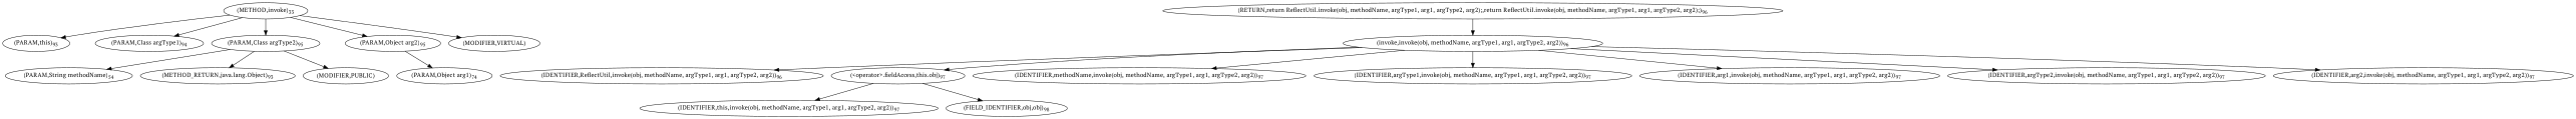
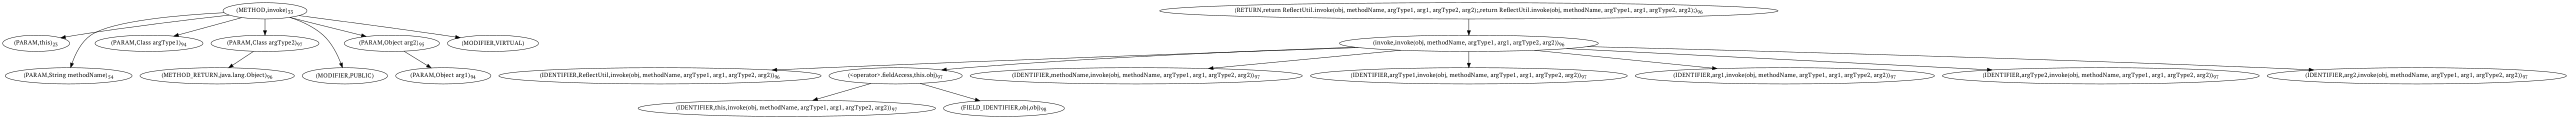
  digraph {
    fontname="PT Serif"
    node [fontname="PT Serif"]
    edge [fontname="PT Serif"]
    n1 [label=<(METHOD,invoke)<SUB>33</SUB>>]
-   n2 [label=<(PARAM,this)<SUB>93</SUB>>]
+   n2 [label=<(PARAM,this)<SUB>23</SUB>>]
    n3 [label=<(PARAM,String methodName)<SUB>54</SUB>>]
    n4 [label=<(PARAM,Class argType1)<SUB>94</SUB>>]
-   n5 [label=<(PARAM,Class argType2)<SUB>95</SUB>>]
+   n5 [label=<(PARAM,Class argType2)<SUB>97</SUB>>]
    n6 [label=<(PARAM,Object arg2)<SUB>95</SUB>>]
    n7 [label=<(MODIFIER,PUBLIC)>]
    n8 [label=<(MODIFIER,VIRTUAL)>]
-   n9 [label=<(PARAM,Object arg1)<SUB>74</SUB>>]
-   n10 [label=<(METHOD_RETURN,java.lang.Object)<SUB>93</SUB>>]
+   n9 [label=<(PARAM,Object arg1)<SUB>94</SUB>>]
+   n10 [label=<(METHOD_RETURN,java.lang.Object)<SUB>96</SUB>>]
    n11 [label=<(RETURN,return ReflectUtil.invoke(obj, methodName, argType1, arg1, argType2, arg2);,return ReflectUtil.invoke(obj, methodName, argType1, arg1, argType2, arg2);)<SUB>96</SUB>>]
    n12 [label=<(invoke,invoke(obj, methodName, argType1, arg1, argType2, arg2))<SUB>96</SUB>>]
    n13 [label=<(IDENTIFIER,ReflectUtil,invoke(obj, methodName, argType1, arg1, argType2, arg2))<SUB>96</SUB>>]
    n14 [label=<(&lt;operator&gt;.fieldAccess,this.obj)<SUB>97</SUB>>]
    n15 [label=<(IDENTIFIER,methodName,invoke(obj, methodName, argType1, arg1, argType2, arg2))<SUB>97</SUB>>]
    n16 [label=<(IDENTIFIER,argType1,invoke(obj, methodName, argType1, arg1, argType2, arg2))<SUB>97</SUB>>]
    n17 [label=<(IDENTIFIER,arg1,invoke(obj, methodName, argType1, arg1, argType2, arg2))<SUB>97</SUB>>]
    n18 [label=<(IDENTIFIER,argType2,invoke(obj, methodName, argType1, arg1, argType2, arg2))<SUB>97</SUB>>]
    n19 [label=<(IDENTIFIER,arg2,invoke(obj, methodName, argType1, arg1, argType2, arg2))<SUB>97</SUB>>]
    n20 [label=<(IDENTIFIER,this,invoke(obj, methodName, argType1, arg1, argType2, arg2))<SUB>97</SUB>>]
    n21 [label=<(FIELD_IDENTIFIER,obj,obj)<SUB>98</SUB>>]
    n1 -> n2
-   n5 -> n3
+   n1 -> n3
    n1 -> n4
    n1 -> n5
    n1 -> n6
-   n5 -> n7
+   n1 -> n7
    n1 -> n8
    n5 -> n10
    n6 -> n9
    n11 -> n12
    n12 -> n13
    n12 -> n14
    n12 -> n15
    n12 -> n16
    n12 -> n17
    n12 -> n18
    n12 -> n19
    n14 -> n20
    n14 -> n21
  }
